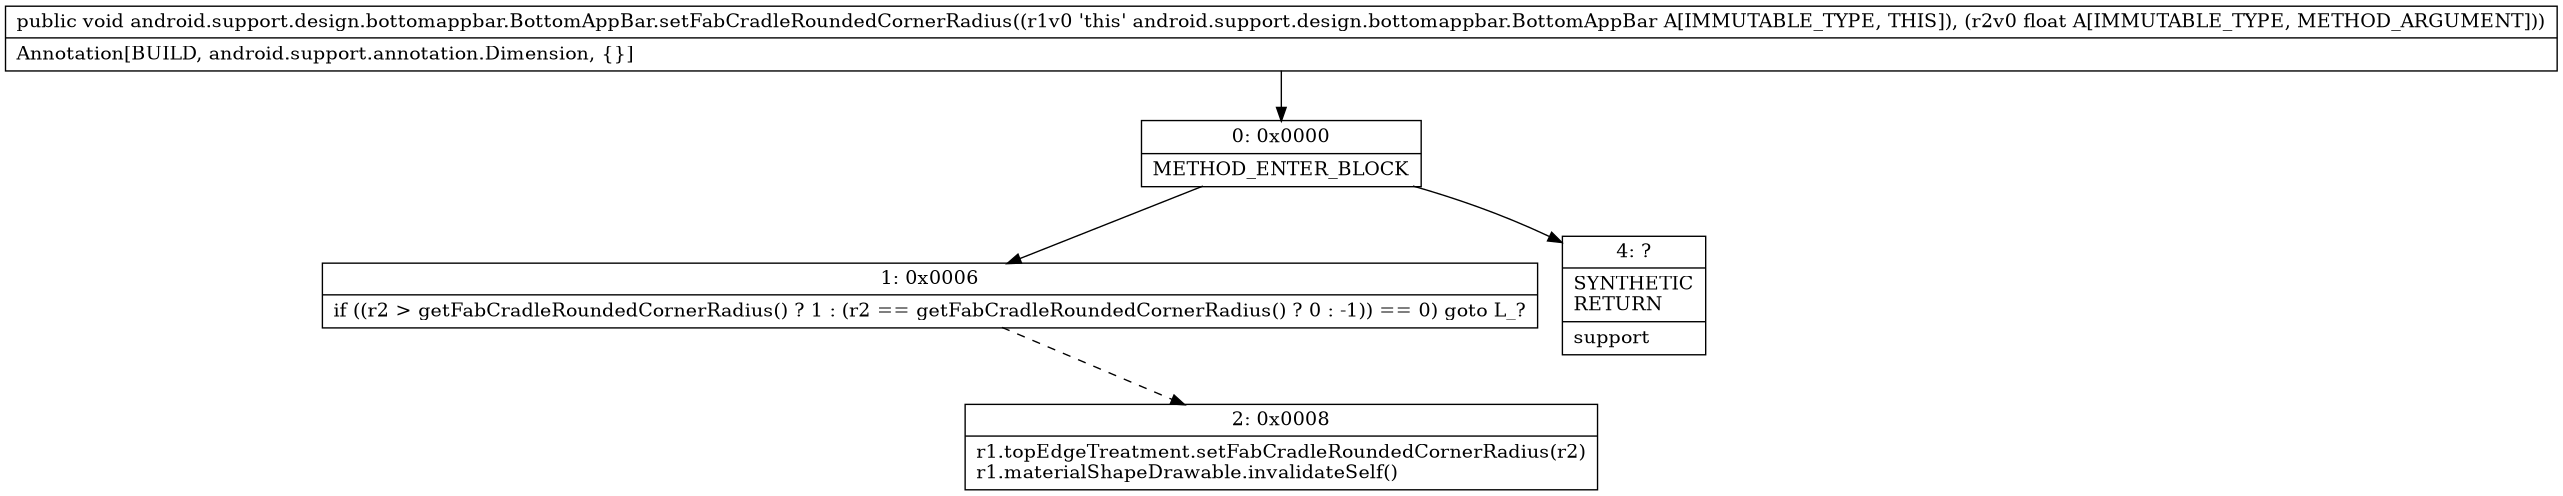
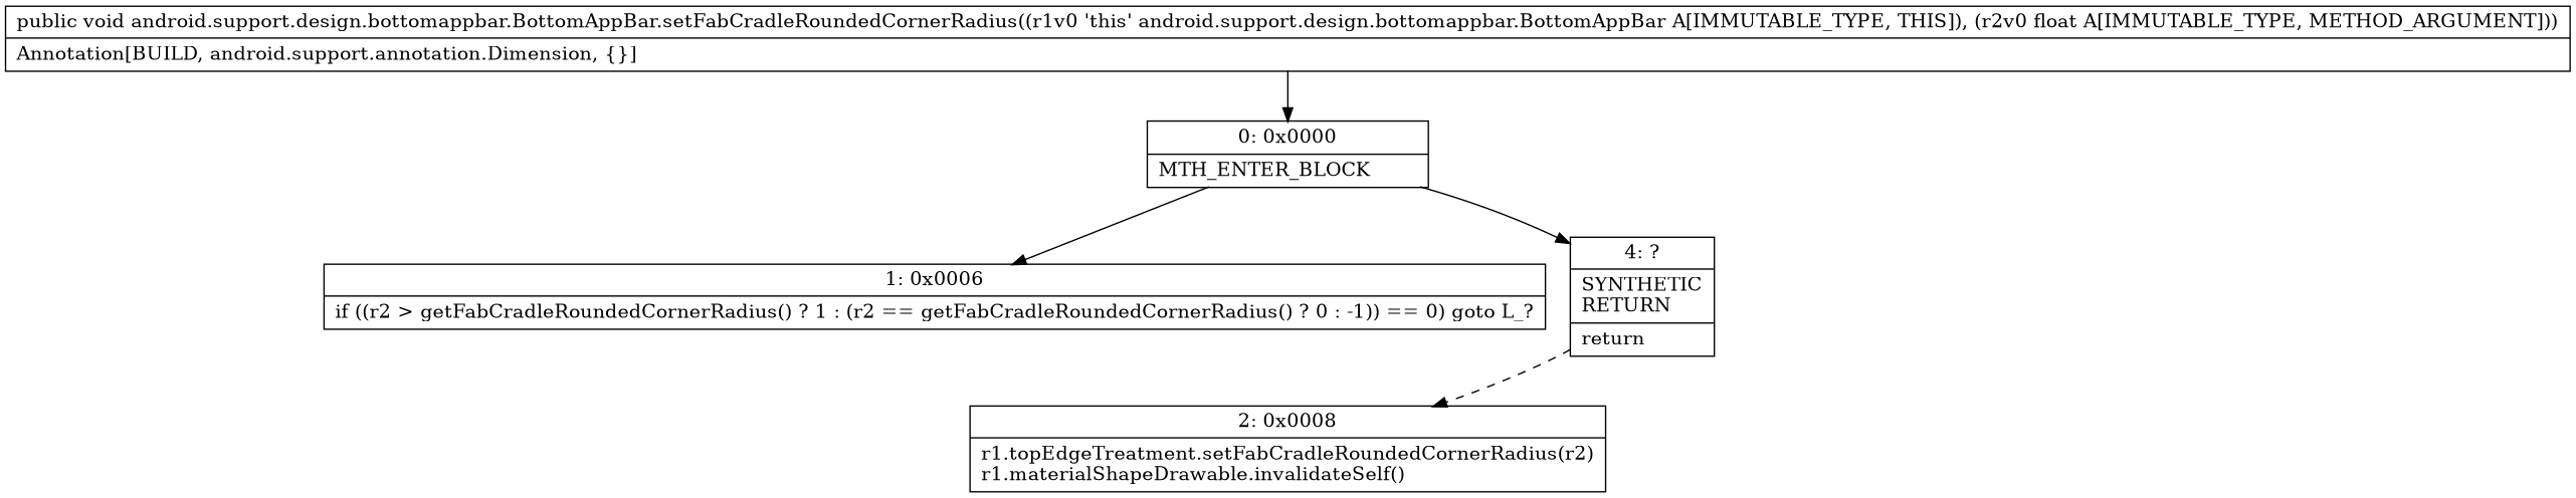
  digraph {
    node [shape=record]
-   n1 [label="{0\:\ 0x0000|METHOD_ENTER_BLOCK\l}"]
+   n1 [label="{0\:\ 0x0000|MTH_ENTER_BLOCK\l}"]
    n2 [label="{1\:\ 0x0006|if ((r2 \> getFabCradleRoundedCornerRadius() ? 1 : (r2 == getFabCradleRoundedCornerRadius() ? 0 : \-1)) == 0) goto L_?\l}"]
-   n3 [label="{4\:\ ?|SYNTHETIC\lRETURN\l|support\l}"]
+   n3 [label="{4\:\ ?|SYNTHETIC\lRETURN\l|return\l}"]
    n4 [label="{2\:\ 0x0008|r1.topEdgeTreatment.setFabCradleRoundedCornerRadius(r2)\lr1.materialShapeDrawable.invalidateSelf()\l}"]
    n5 [label="{public void android.support.design.bottomappbar.BottomAppBar.setFabCradleRoundedCornerRadius((r1v0 'this' android.support.design.bottomappbar.BottomAppBar A[IMMUTABLE_TYPE, THIS]), (r2v0 float A[IMMUTABLE_TYPE, METHOD_ARGUMENT]))  | Annotation[BUILD, android.support.annotation.Dimension, \{\}]\l}"]
    n1 -> n2
    n1 -> n3
-   n2 -> n4 [style=dashed]
+   n3 -> n4 [style=dashed]
    n5 -> n1
  }
